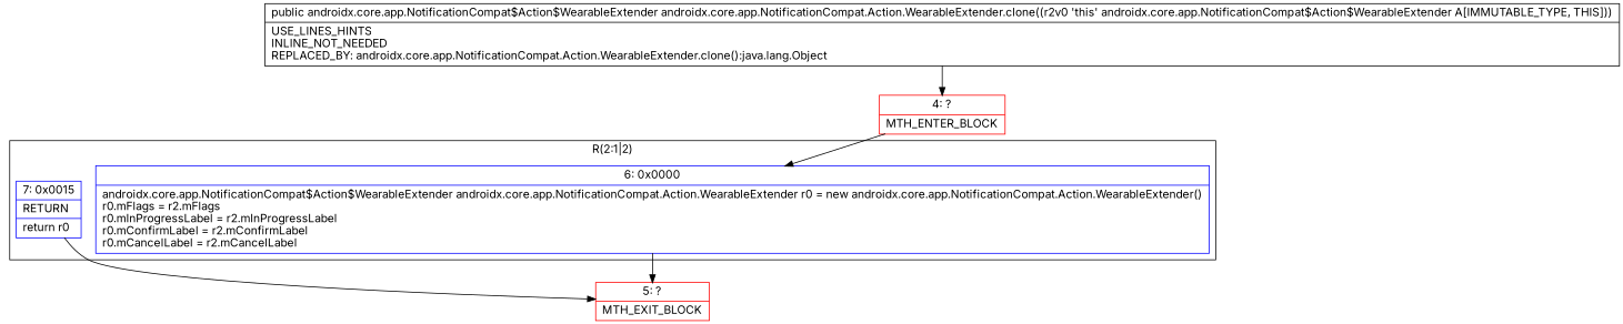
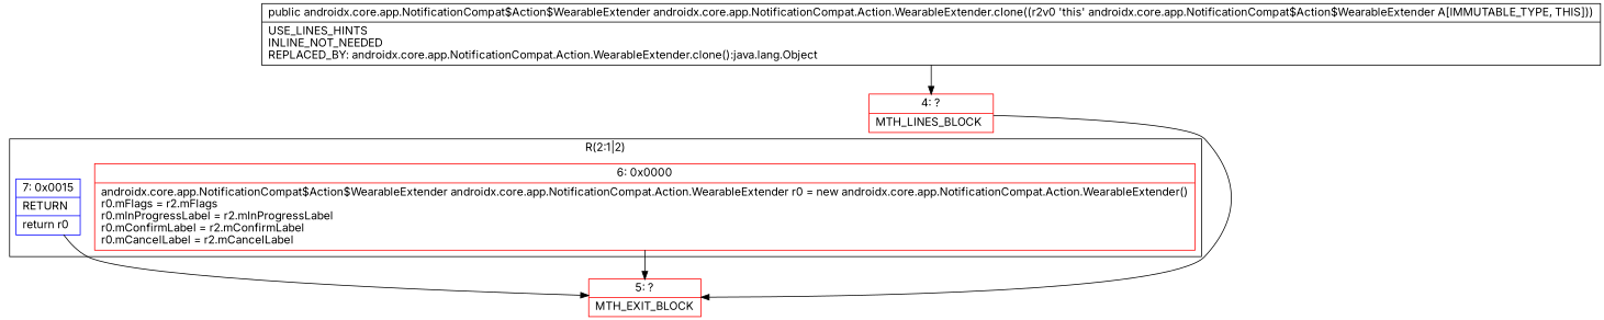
  digraph {
    fontname=Inter
    node [color=blue fontname=Inter shape=record]
    edge [fontname=Inter]
-   n1 [label="{6\:\ 0x0000|androidx.core.app.NotificationCompat$Action$WearableExtender androidx.core.app.NotificationCompat.Action.WearableExtender r0 = new androidx.core.app.NotificationCompat.Action.WearableExtender()\lr0.mFlags = r2.mFlags\lr0.mInProgressLabel = r2.mInProgressLabel\lr0.mConfirmLabel = r2.mConfirmLabel\lr0.mCancelLabel = r2.mCancelLabel\l}"]
+   n1 [color=red label="{6\:\ 0x0000|androidx.core.app.NotificationCompat$Action$WearableExtender androidx.core.app.NotificationCompat.Action.WearableExtender r0 = new androidx.core.app.NotificationCompat.Action.WearableExtender()\lr0.mFlags = r2.mFlags\lr0.mInProgressLabel = r2.mInProgressLabel\lr0.mConfirmLabel = r2.mConfirmLabel\lr0.mCancelLabel = r2.mCancelLabel\l}"]
    n2 [label="{7\:\ 0x0015|RETURN\l|return r0\l}"]
    n3 [color=red label="{5\:\ ?|MTH_EXIT_BLOCK\l}"]
-   n4 [color=red label="{4\:\ ?|MTH_ENTER_BLOCK\l}"]
+   n4 [color=red label="{4\:\ ?|MTH_LINES_BLOCK\l}"]
    n5 [label="{public androidx.core.app.NotificationCompat$Action$WearableExtender androidx.core.app.NotificationCompat.Action.WearableExtender.clone((r2v0 'this' androidx.core.app.NotificationCompat$Action$WearableExtender A[IMMUTABLE_TYPE, THIS]))  | USE_LINES_HINTS\lINLINE_NOT_NEEDED\lREPLACED_BY: androidx.core.app.NotificationCompat.Action.WearableExtender.clone():java.lang.Object\l}" color=""]
    subgraph cluster_1 {
      label="R(2:1|2)"
      n1
      n2
    }
    n1 -> n3
    n2 -> n3
-   n4 -> n1
+   n4 -> n3
    n5 -> n4
  }
